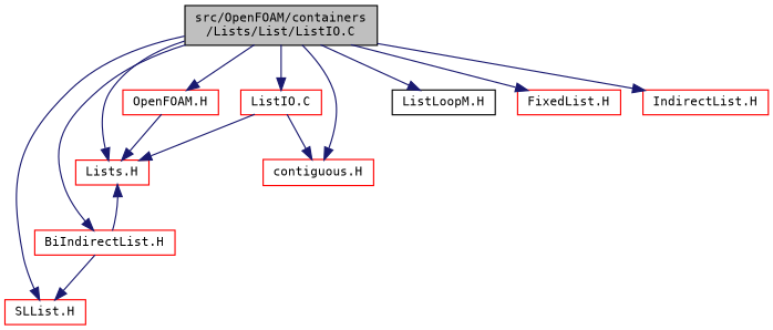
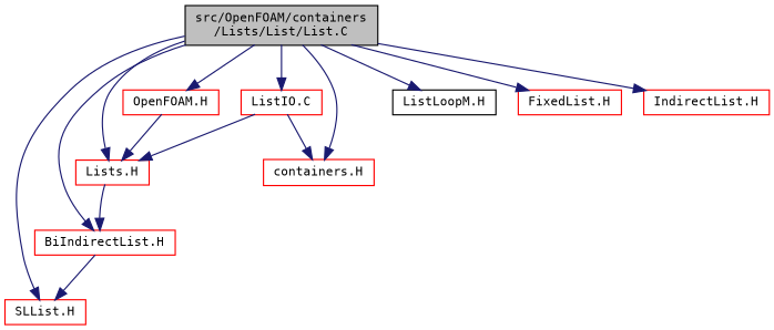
  digraph {
    fontname="DejaVu Sans Mono"
    node [color=red fontname="DejaVu Sans Mono" fontsize=10 shape=record]
    edge [color=midnightblue fontname="DejaVu Sans Mono" fontsize=10 labelfontname=Helvetica labelfontsize=10 style=solid]
-   n1 [color=black fillcolor=grey75 fontcolor=black height=0.2 label="src/OpenFOAM/containers\l/Lists/List/ListIO.C" style=filled width=0.4]
+   n1 [color=black fillcolor=grey75 fontcolor=black height=0.2 label="src/OpenFOAM/containers\l/Lists/List/List.C" style=filled width=0.4]
    n2 [height=0.2 label="Lists.H" width=0.4]
    n3 [color=black height=0.2 label="ListLoopM.H" width=0.4]
    n4 [height=0.2 label="FixedList.H" width=0.4]
    n5 [height=0.2 label="OpenFOAM.H" width=0.4]
    n6 [height=0.2 label="SLList.H" width=0.4]
    n7 [height=0.2 label="IndirectList.H" width=0.4]
    n8 [height=0.2 label="BiIndirectList.H" width=0.4]
-   n9 [height=0.2 label="contiguous.H" width=0.4]
+   n9 [height=0.2 label="containers.H" width=0.4]
    n10 [height=0.2 label="ListIO.C" width=0.4]
    n1 -> n2
    n1 -> n3
    n1 -> n4
    n1 -> n5
    n1 -> n6
    n1 -> n7
    n1 -> n8
    n1 -> n9
    n1 -> n10
    n5 -> n2
-   n8 -> n2
+   n2 -> n8
    n8 -> n6
    n10 -> n2
    n10 -> n9
  }
